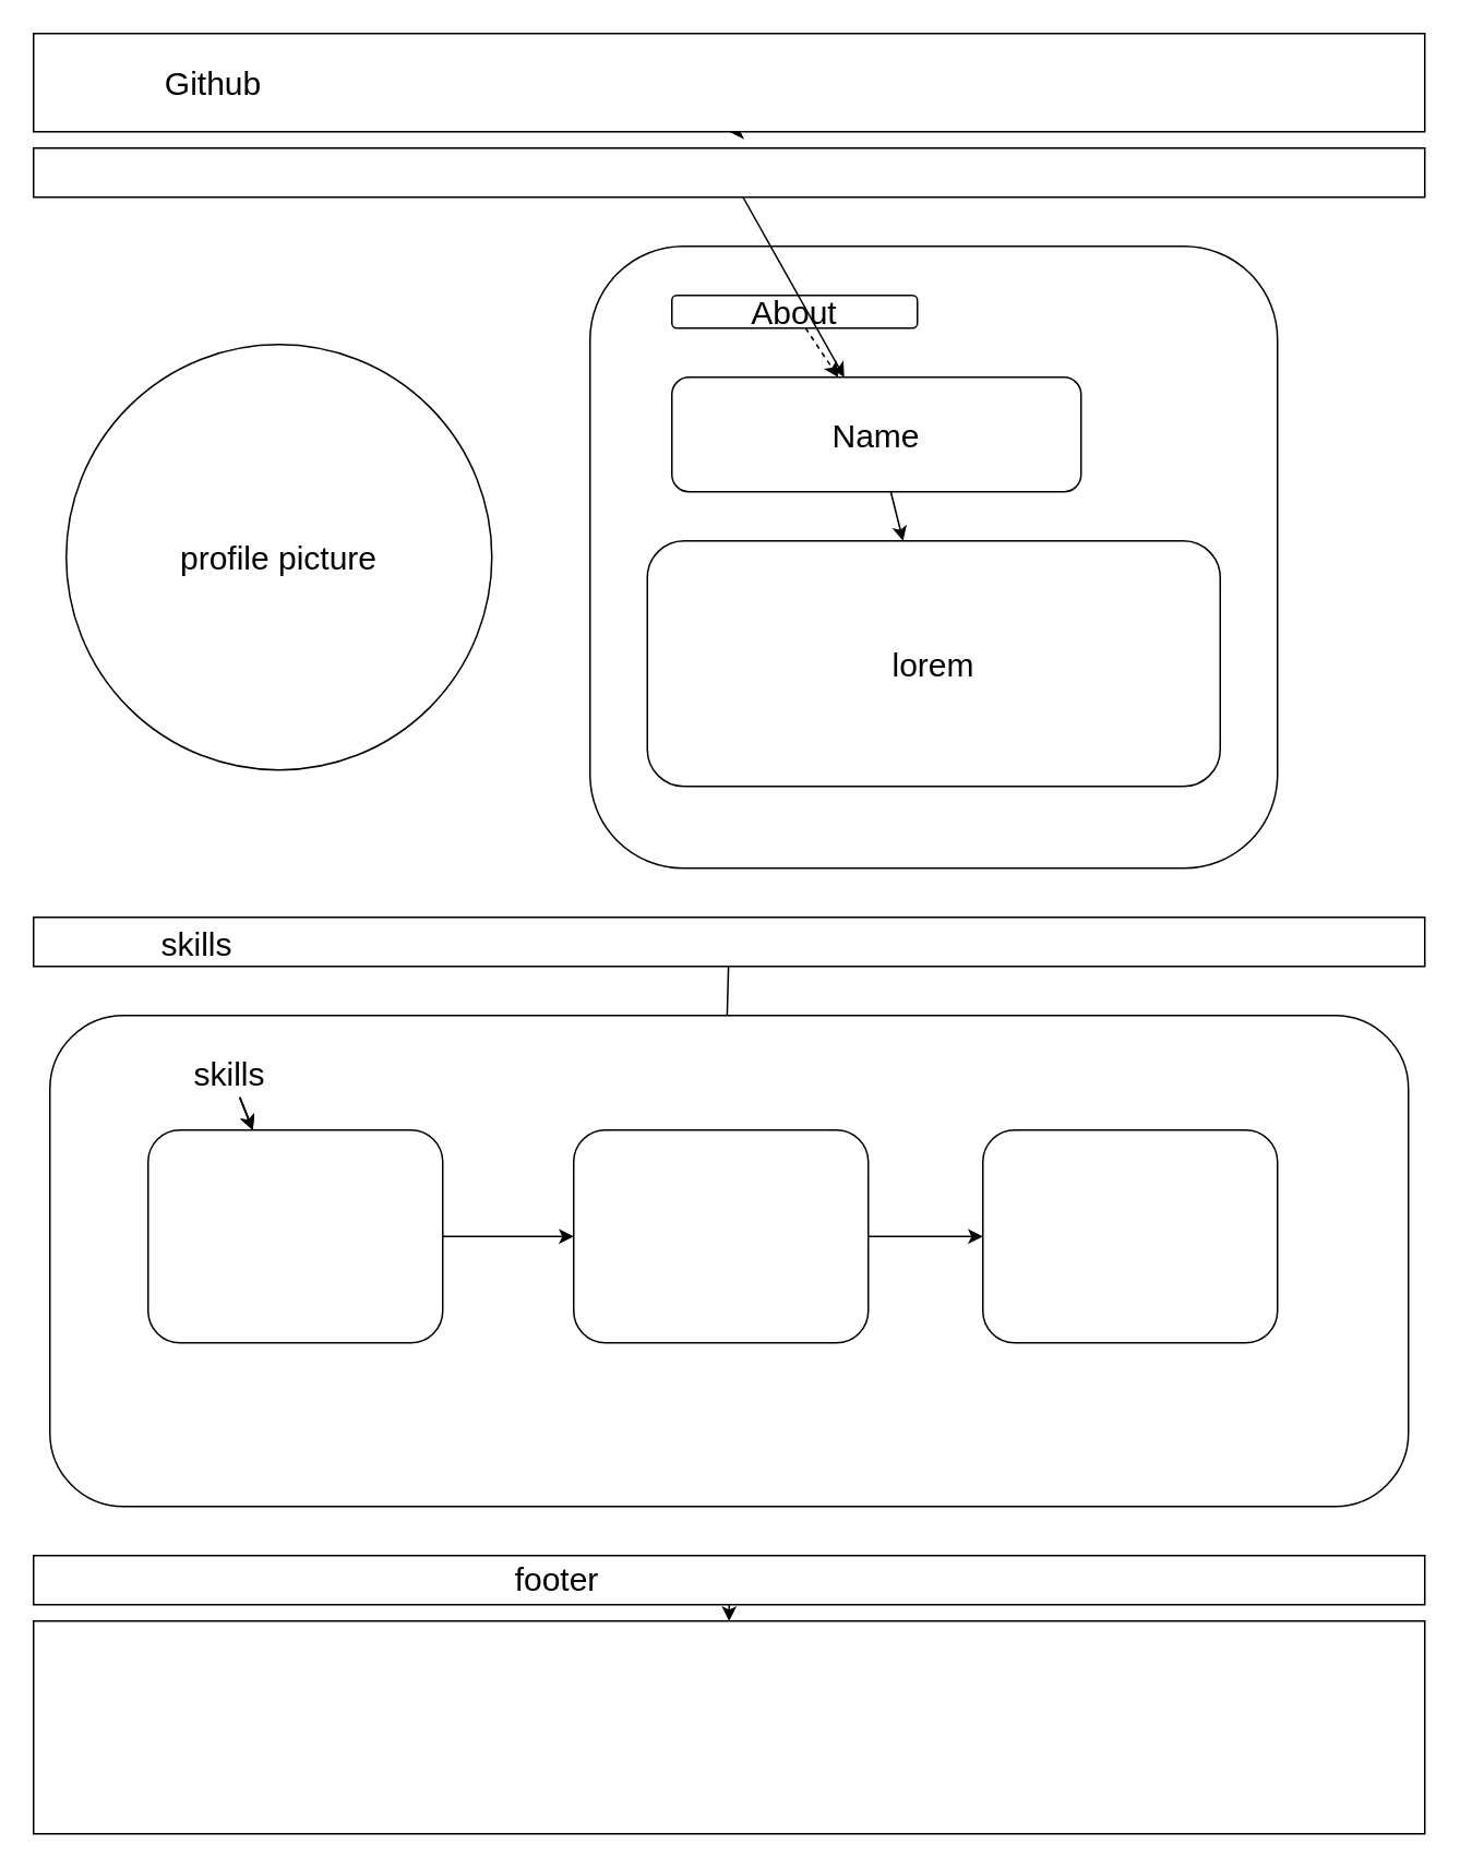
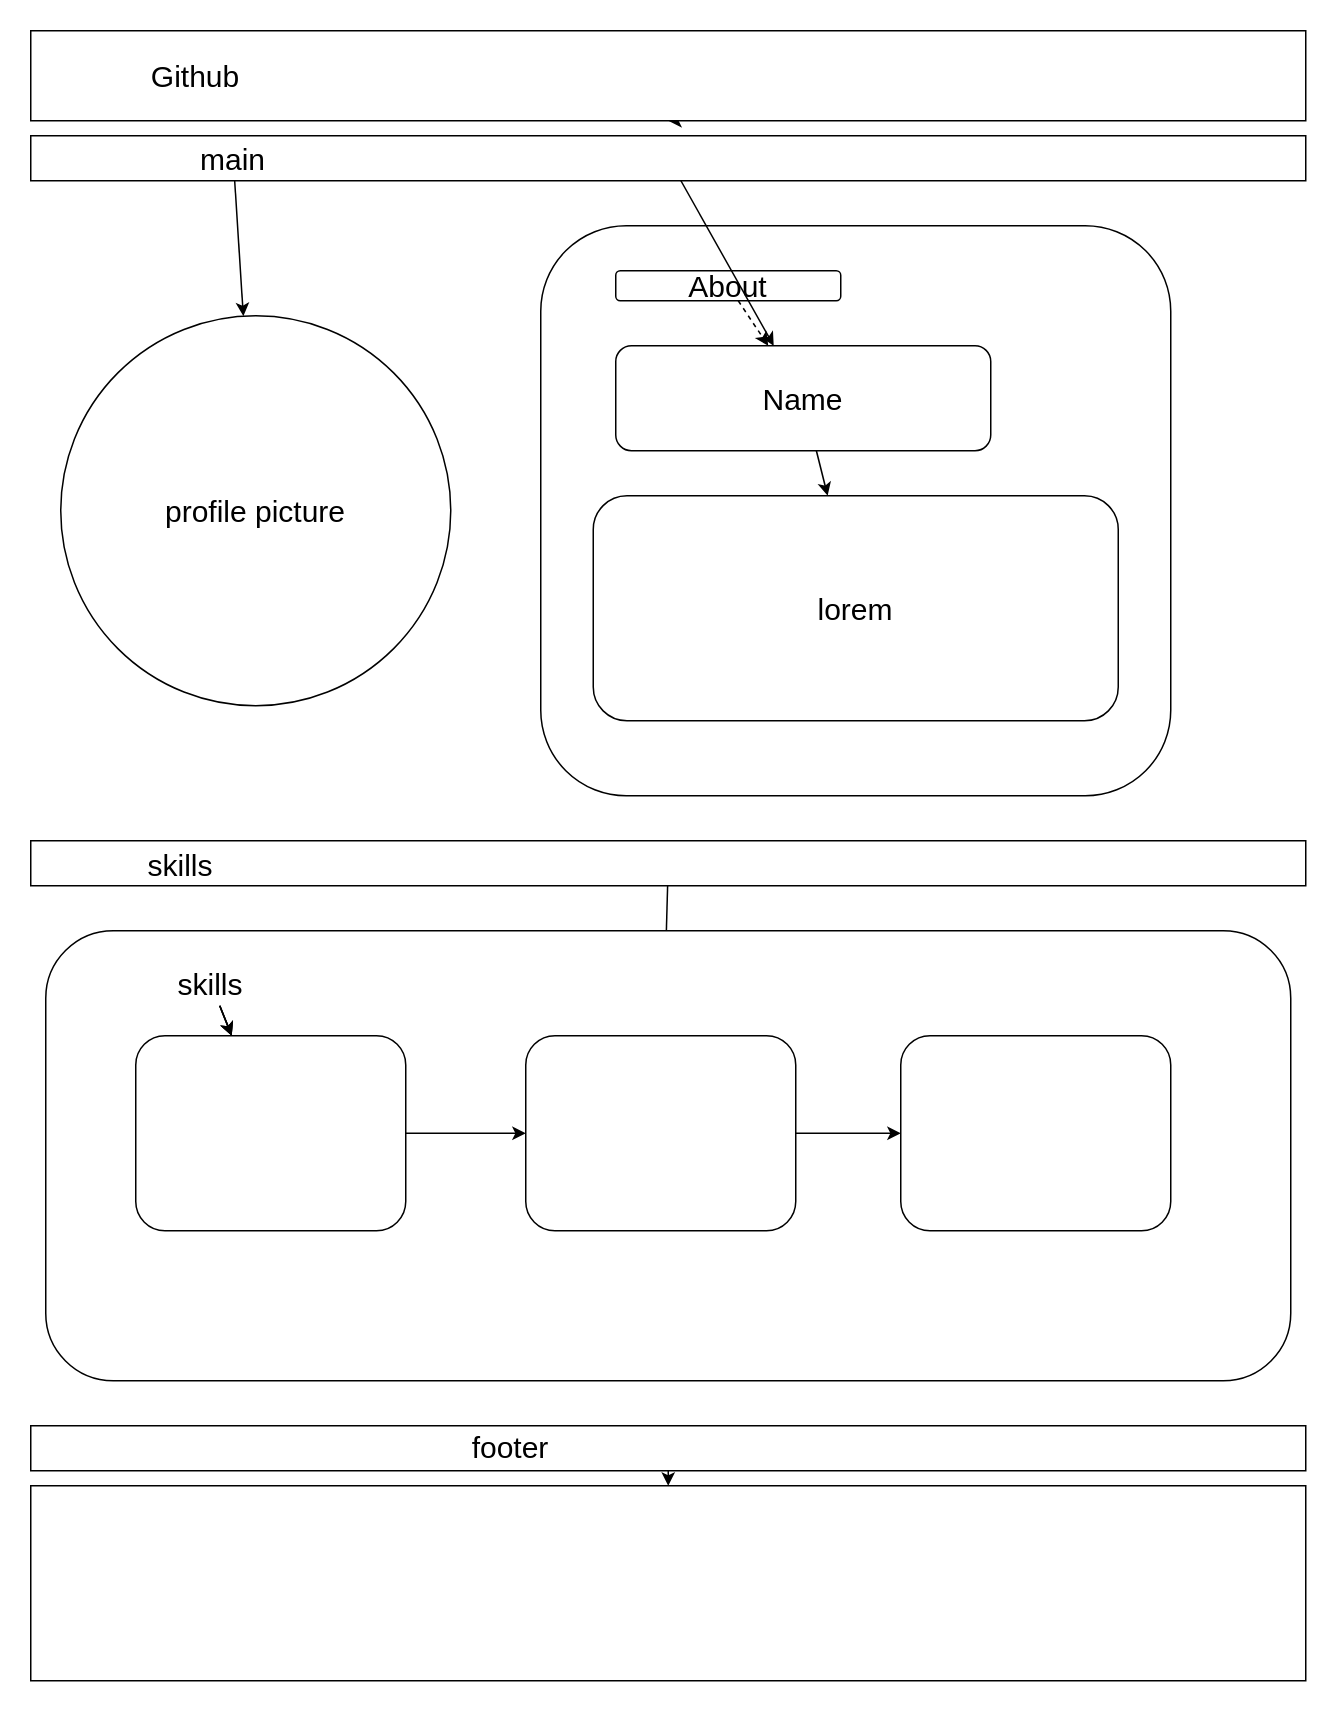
  <mxCell id="0" />
  <mxCell id="1" parent="0" />
  <mxCell id="2" value="" style="edgeStyle=none;html=1;fontSize=20;" edge="1" parent="1" source="3" target="16"><mxGeometry relative="1" as="geometry" /></mxCell>
  <mxCell id="3" value="" style="rounded=0;whiteSpace=wrap;html=1;" vertex="1" parent="1"><mxGeometry y="560" width="850" height="30" as="geometry" x="20" /></mxCell>
  <mxCell id="4" style="edgeStyle=none;html=1;fontSize=31;" edge="1" parent="1"><mxGeometry relative="1" as="geometry"><mxPoint x="445" y="80" as="targetPoint" /><mxPoint x="450" y="80" as="sourcePoint" /></mxGeometry></mxCell>
  <mxCell id="5" value="" style="rounded=0;whiteSpace=wrap;html=1;" vertex="1" parent="1"><mxGeometry width="850" height="60" as="geometry" x="20" y="20" /></mxCell>
  <mxCell id="6" value="&lt;font style=&quot;font-size: 20px;&quot;&gt;Github&lt;/font&gt;" style="text;html=1;strokeColor=none;fillColor=none;align=center;verticalAlign=middle;whiteSpace=wrap;overflow=hidden;" vertex="1" parent="1"><mxGeometry x="60" y="26.25" width="140" height="47.5" as="geometry" /></mxCell>
  <mxCell id="7" value="profile picture" style="ellipse;whiteSpace=wrap;html=1;aspect=fixed;fontSize=20;" vertex="1" parent="1"><mxGeometry x="40" y="210" width="260" height="260" as="geometry" /></mxCell>
  <mxCell id="8" value="" style="rounded=1;whiteSpace=wrap;html=1;fontSize=20;" vertex="1" parent="1"><mxGeometry x="30" y="620" width="830" height="300" as="geometry" /></mxCell>
  <mxCell id="9" value="" style="edgeStyle=none;html=1;fontSize=20;" edge="1" parent="1" source="10" target="16"><mxGeometry relative="1" as="geometry" /></mxCell>
  <mxCell id="10" value="" style="rounded=1;whiteSpace=wrap;html=1;fontSize=20;" vertex="1" parent="1"><mxGeometry x="90" y="690" width="180" height="130" as="geometry" /></mxCell>
  <mxCell id="11" value="" style="edgeStyle=none;html=1;fontSize=20;" edge="1" parent="1" source="14" target="10"><mxGeometry relative="1" as="geometry" /></mxCell>
  <mxCell id="12" value="" style="edgeStyle=none;html=1;fontSize=20;" edge="1" parent="1" source="14" target="10"><mxGeometry relative="1" as="geometry" /></mxCell>
  <mxCell id="13" value="" style="edgeStyle=none;html=1;fontSize=20;" edge="1" parent="1" source="14" target="10"><mxGeometry relative="1" as="geometry" /></mxCell>
  <mxCell id="14" value="skills" style="text;html=1;strokeColor=none;fillColor=none;align=center;verticalAlign=middle;whiteSpace=wrap;overflow=hidden;fontSize=20;" vertex="1" parent="1"><mxGeometry x="90" y="640" width="100" height="30" as="geometry" /></mxCell>
  <mxCell id="15" value="" style="edgeStyle=none;html=1;fontSize=20;" edge="1" parent="1" source="16" target="17"><mxGeometry relative="1" as="geometry" /></mxCell>
  <mxCell id="16" value="" style="rounded=1;whiteSpace=wrap;html=1;fontSize=20;" vertex="1" parent="1"><mxGeometry x="350" y="690" width="180" height="130" as="geometry" /></mxCell>
  <mxCell id="17" value="" style="rounded=1;whiteSpace=wrap;html=1;fontSize=20;" vertex="1" parent="1"><mxGeometry x="600" y="690" width="180" height="130" as="geometry" /></mxCell>
  <mxCell id="18" value="" style="group" vertex="1" connectable="0" parent="1"><mxGeometry x="360" y="150" width="420" height="380" as="geometry" /></mxCell>
  <mxCell id="19" value="" style="rounded=1;whiteSpace=wrap;html=1;fontSize=20;" vertex="1" parent="18"><mxGeometry width="420" height="380" as="geometry" /></mxCell>
  <mxCell id="20" value="About" style="rounded=1;whiteSpace=wrap;html=1;fontSize=20;" vertex="1" parent="18"><mxGeometry x="50" y="30" width="150" height="20" as="geometry" /></mxCell>
  <mxCell id="21" value="Name" style="rounded=1;whiteSpace=wrap;html=1;fontSize=20;" vertex="1" parent="18"><mxGeometry x="50" y="80" width="250" height="70" as="geometry" /></mxCell>
  <mxCell id="22" value="" style="edgeStyle=none;html=1;fontSize=20;dashed=1;" edge="1" parent="18" source="20" target="21"><mxGeometry relative="1" as="geometry" /></mxCell>
  <mxCell id="23" value="lorem" style="rounded=1;whiteSpace=wrap;html=1;fontSize=20;" vertex="1" parent="18"><mxGeometry x="35" y="180" width="350" height="150" as="geometry" /></mxCell>
  <mxCell id="24" value="" style="edgeStyle=none;html=1;fontSize=20;" edge="1" parent="18" source="21" target="23"><mxGeometry relative="1" as="geometry" /></mxCell>
  <mxCell id="25" value="" style="edgeStyle=none;html=1;fontSize=20;" edge="1" parent="1" source="26" target="21"><mxGeometry relative="1" as="geometry" /></mxCell>
  <mxCell id="26" value="" style="rounded=0;whiteSpace=wrap;html=1;fontSize=20;" vertex="1" parent="1"><mxGeometry y="90" width="850" height="30" as="geometry" x="20" /></mxCell>
+ <mxCell id="27" value="" style="edgeStyle=none;html=1;fontSize=20;" edge="1" parent="1" source="28" target="7"><mxGeometry relative="1" as="geometry" /></mxCell>
+ <mxCell id="28" value="main" style="text;html=1;strokeColor=none;fillColor=none;align=center;verticalAlign=middle;whiteSpace=wrap;overflow=hidden;fontSize=20;" vertex="1" parent="1"><mxGeometry x="110" y="90" width="90" height="30" as="geometry" /></mxCell>
  <mxCell id="29" value="skills" style="text;html=1;strokeColor=none;fillColor=none;align=center;verticalAlign=middle;whiteSpace=wrap;overflow=hidden;fontSize=20;" vertex="1" parent="1"><mxGeometry x="80" y="562.5" width="80" height="25" as="geometry" /></mxCell>
  <mxCell id="30" value="" style="edgeStyle=none;html=1;fontSize=20;" edge="1" parent="1" source="31" target="33"><mxGeometry relative="1" as="geometry" /></mxCell>
  <mxCell id="31" value="" style="rounded=0;whiteSpace=wrap;html=1;fontSize=20;" vertex="1" parent="1"><mxGeometry y="950" width="850" height="30" as="geometry" x="20" /></mxCell>
  <mxCell id="32" value="footer" style="text;html=1;strokeColor=none;fillColor=none;align=center;verticalAlign=middle;whiteSpace=wrap;overflow=hidden;fontSize=20;" vertex="1" parent="1"><mxGeometry x="300" y="950" width="80" height="25" as="geometry" /></mxCell>
  <mxCell id="33" value="" style="rounded=0;whiteSpace=wrap;html=1;fontSize=20;" vertex="1" parent="1"><mxGeometry y="990" width="850" height="130" as="geometry" x="20" /></mxCell>
